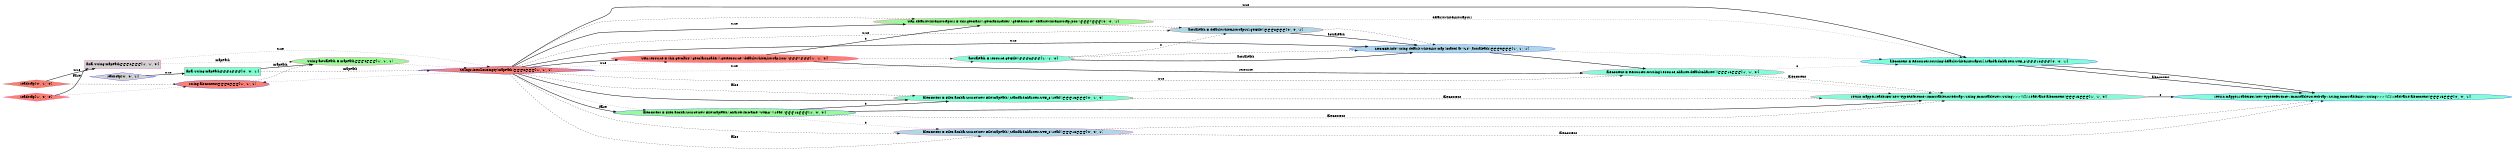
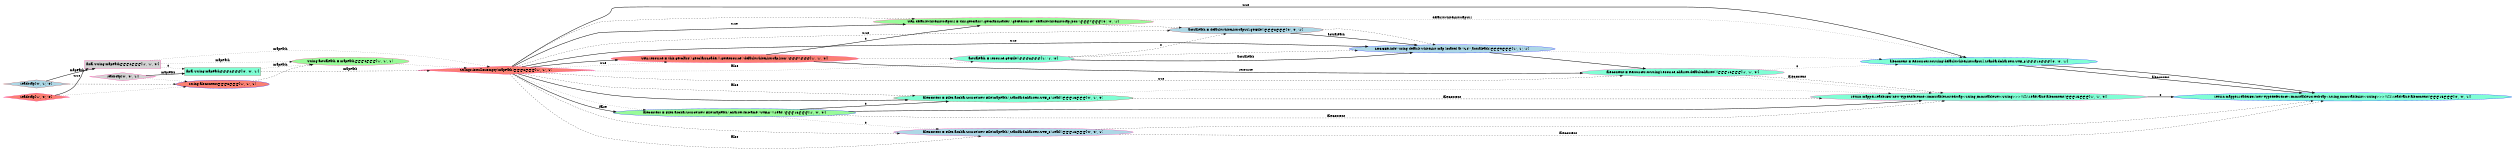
  digraph {
    rankdir=LR
    node [color=deeppink fillcolor=aquamarine shape=ellipse style=filled]
    edge [style=bold]
-   n1 [color=brown fillcolor=salmon label="readMap['0', '1', '0']" shape=diamond]
+   n1 [color=brown fillcolor=lightblue label="readMap['0', '1', '0']" shape=diamond]
    n2 [color=blue fillcolor=salmon label="String fileContent@@@3@@@['1', '1', '1']"]
    n3 [fillcolor=lightgrey label="final String mapPath@@@2@@@['1', '1', '0']" shape=box]
    n4 [fillcolor=palegreen label="String actualPath = mapPath@@@4@@@['1', '1', '1']"]
    n5 [color=brown label="final String mapPath@@@2@@@['0', '0', '1']" shape=box]
-   n6 [color=blue fillcolor=salmon label="Strings.isNullOrEmpty(mapPath)@@@6@@@['1', '1', '1']" shape=diamond]
+   n6 [fillcolor=salmon label="Strings.isNullOrEmpty(mapPath)@@@6@@@['1', '1', '1']" shape=diamond]
    n7 [label="fileContent = Resources.toString(resource,Charset.defaultCharset())@@@10@@@['1', '1', '0']"]
    n8 [label="return mapper.readerFor(new TypeReference<ImmutableSortedMap<String,ImmutableSet<String>>>(){}).readValue(fileContent)@@@15@@@['1', '1', '0']"]
    n9 [color=blue label="fileContent = Resources.toString(defaultWhiteListMapUrl,StandardCharsets.UTF_8)@@@10@@@['0', '0', '1']"]
    n10 [color=blue label="return mapper.readerFor(new TypeReference<ImmutableSortedMap<String,ImmutableList<String>>>(){}).readValue(fileContent)@@@15@@@['0', '0', '1']"]
-   n11 [color=blue fillcolor=lightgrey label="readMap['0', '0', '1']" shape=diamond]
+   n11 [fillcolor=lightgrey label="readMap['0', '0', '1']" shape=diamond]
    n12 [label="actualPath = resource.getFile()@@@8@@@['1', '1', '0']"]
    n13 [color=brown fillcolor=lightblue label="actualPath = defaultWhiteListMapUrl.getFile()@@@8@@@['0', '0', '1']"]
    n14 [color=blue fillcolor=lightblue label="LOGGER.info(\"using default whiteList map located at (%s(\",actualPath)@@@9@@@['1', '1', '1']"]
    n15 [fillcolor=palegreen label="URL defaultWhiteListMapUrl = this.getClass().getClassLoader().getResource(\"defaultWhiteListMap.json\")@@@7@@@['0', '0', '1']"]
    n16 [color=brown label="fileContent = Files.asCharSource(new File(mapPath),StandardCharsets.UTF_8).read()@@@13@@@['0', '1', '0']"]
    n17 [fillcolor=lightblue label="fileContent = Files.asCharSource(new File(mapPath),StandardCharsets.UTF_8).read()@@@13@@@['0', '0', '1']"]
    n18 [fillcolor=salmon label="URL resource = this.getClass().getClassLoader().getResource(\"defaultWhiteListMap.json\")@@@7@@@['1', '1', '0']"]
    n19 [color=blue fillcolor=palegreen label="fileContent = Files.asCharSource(new File(mapPath),Charset.forName(\"UTF-8\")).read()@@@13@@@['1', '0', '0']"]
    n20 [fillcolor=salmon label="readMap['1', '0', '0']" shape=diamond]
    n1 -> n2 [style=dashed]
-   n1 -> n3 [label=true]
+   n1 -> n3 [label=mapPath]
    n2 -> n4 [style=dashed]
    n3 -> n4 [label=mapPath style=dotted]
-   n3 -> n6 [label=true style=dotted]
+   n3 -> n5 [label=0 style=dotted]
+   n3 -> n6 [label=mapPath style=dotted]
    n4 -> n6 [style=dotted]
-   n5 -> n4 [label=mapPath]
+   n5 -> n4 [label=mapPath style=dotted]
    n5 -> n6 [label=mapPath style=dashed]
    n6 -> n7 [label=true style=dashed]
    n6 -> n9 [label=true]
-   n6 -> n12 [label=true style=dotted]
+   n6 -> n12 [label=false style=dotted]
    n6 -> n13 [label=true style=dashed]
    n6 -> n14 [label=true]
    n6 -> n15 [style=dashed]
    n6 -> n15 [label=true]
    n6 -> n16 [label=false style=dashed]
    n6 -> n16
    n6 -> n17 [label=false style=dashed]
    n6 -> n17 [style=dashed]
    n6 -> n18 [label=true style=dotted]
    n6 -> n18
    n6 -> n19 [style=dotted]
    n6 -> n19 [label=false]
    n7 -> n8 [label=fileContent style=dashed]
    n7 -> n8 [style=dotted]
    n7 -> n9 [label=0 style=dotted]
    n8 -> n10 [label=0]
    n9 -> n10 [label=fileContent]
    n9 -> n10
-   n6 -> n2 [style=dotted]
-   n11 -> n5 [label=true]
+   n11 -> n2 [style=dotted]
+   n11 -> n5 [label=mapPath]
    n12 -> n13 [label=0 style=dashed]
    n12 -> n14 [style=dashed]
    n12 -> n14 [label=actualPath]
    n13 -> n14 [style=dashed]
    n13 -> n14 [label=actualPath]
    n14 -> n7
    n14 -> n9 [style=dotted]
    n15 -> n9 [label=defaultWhiteListMapUrl style=dotted]
    n15 -> n13 [style=dashed]
    n16 -> n8 [label=fileContent style=dashed]
    n16 -> n8 [style=dotted]
    n17 -> n10 [style=dashed]
    n17 -> n10 [label=fileContent style=dashed]
    n18 -> n7 [label=resource]
    n18 -> n12 [style=dashed]
    n18 -> n15 [label=0]
    n19 -> n8
    n19 -> n8 [label=fileContent style=dashed]
    n19 -> n16 [label=0]
    n19 -> n17 [label=0 style=dotted]
    n20 -> n2 [style=dotted]
-   n20 -> n3 [label=false]
+   n20 -> n3 [label=true]
  }
